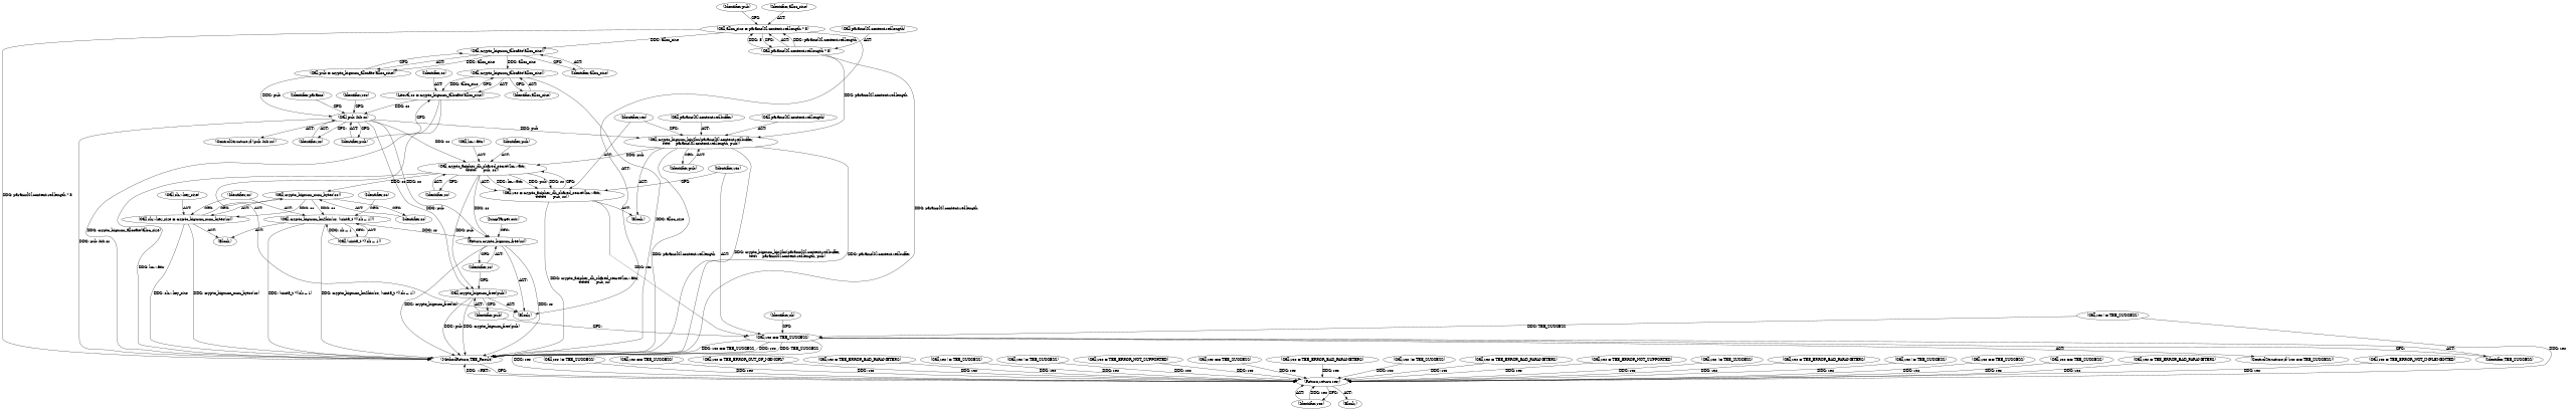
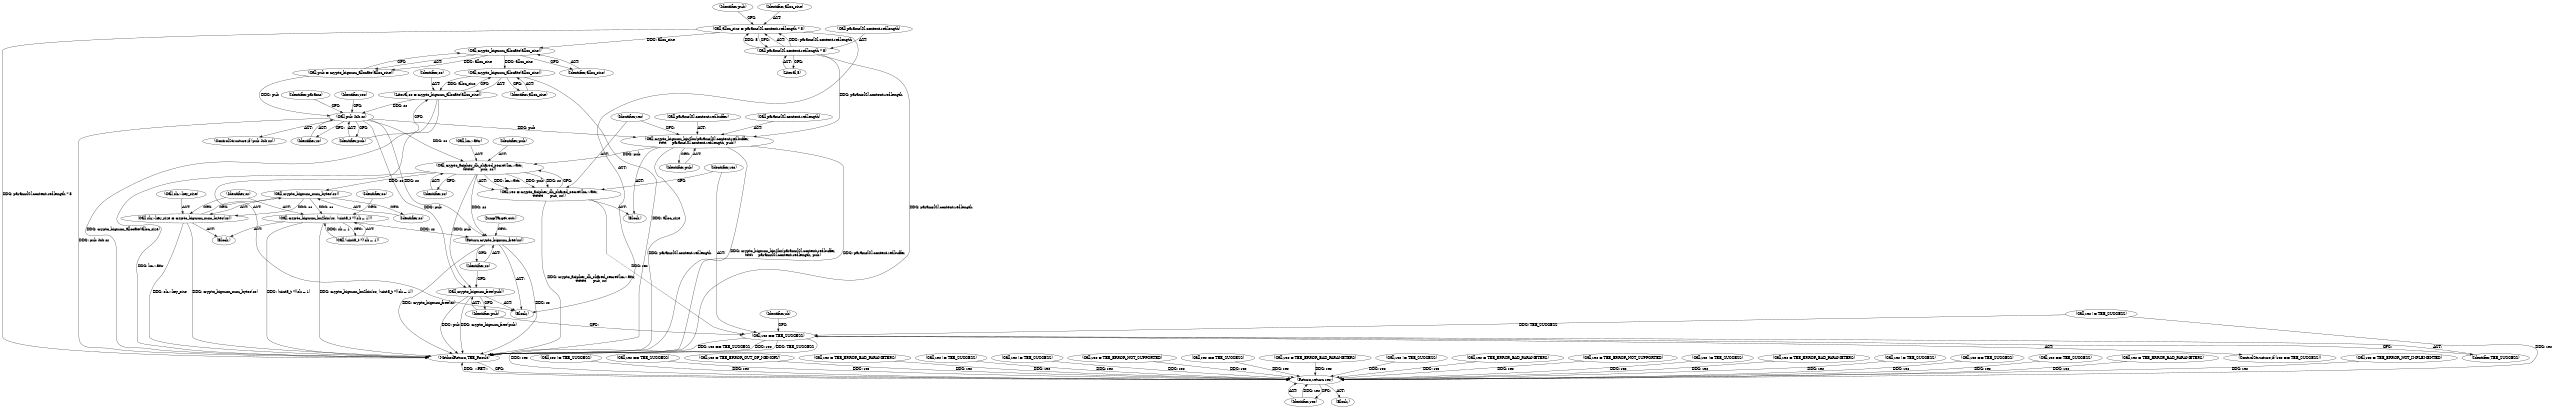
  digraph {
    n1 [label="(Call,crypto_bignum_allocate(alloc_size))"]
    n2 [label="(Literal,ss = crypto_bignum_allocate(alloc_size))"]
    n3 [label="(MethodReturn,TEE_Result)"]
    n4 [label="(Identifier,alloc_size)"]
    n5 [label="(Block,)"]
    n6 [label="(Call,pub && ss)"]
    n7 [label="(Return,return res;)"]
    n8 [label="(Call,crypto_bignum_allocate(alloc_size))"]
    n9 [label="(Identifier,alloc_size)"]
    n10 [label="(Call,pub = crypto_bignum_allocate(alloc_size))"]
    n11 [label="(Call,alloc_size = params[0].content.ref.length * 8)"]
    n12 [label="(Call,params[0].content.ref.length * 8)"]
    n13 [label="(Call,crypto_bignum_bin2bn(params[0].content.ref.buffer,\n\t\t\t\t\t     params[0].content.ref.length, pub))"]
+   n14 [label="(Literal,8)"]
    n15 [label="(Call,crypto_acipher_dh_shared_secret(ko->attr,\n\t\t\t\t\t\t\t      pub, ss))"]
    n16 [label="(Identifier,pub)"]
    n17 [label="(Block,)"]
    n18 [label="(Return,crypto_bignum_free(ss))"]
    n19 [label="(Call,crypto_bignum_free(pub))"]
    n20 [label="(ControlStructure,if (pub && ss))"]
    n21 [label="(Identifier,ss)"]
    n22 [label="(Identifier,pub)"]
    n23 [label="(Call,res = crypto_acipher_dh_shared_secret(ko->attr,\n\t\t\t\t\t\t\t      pub, ss))"]
    n24 [label="(Call,crypto_bignum_num_bytes(ss))"]
    n25 [label="(Identifier,ss)"]
    n26 [label="(Identifier,ss)"]
    n27 [label="(Identifier,pub)"]
    n28 [label="(Call,res == TEE_SUCCESS)"]
    n29 [label="(Call,sk->key_size = crypto_bignum_num_bytes(ss))"]
    n30 [label="(Call,crypto_bignum_bn2bin(ss, (uint8_t *)(sk + 1)))"]
    n31 [label="(Identifier,ss)"]
    n32 [label="(ControlStructure,if (res == TEE_SUCCESS))"]
    n33 [label="(Identifier,TEE_SUCCESS)"]
    n34 [label="(Identifier,res)"]
    n35 [label="(Block,)"]
    n36 [label="(Block,)"]
    n37 [label="(Call,(uint8_t *)(sk + 1))"]
    n38 [label="(Call,res != TEE_SUCCESS)"]
    n39 [label="(Call,res == TEE_SUCCESS)"]
    n40 [label="(JumpTarget,out:)"]
    n41 [label="(Call,res = TEE_ERROR_OUT_OF_MEMORY)"]
    n42 [label="(Identifier,ss)"]
    n43 [label="(Identifier,so)"]
    n44 [label="(Call,ko->attr)"]
    n45 [label="(Call,res = TEE_ERROR_BAD_PARAMETERS)"]
    n46 [label="(Call,res != TEE_SUCCESS)"]
    n47 [label="(Call,params[0].content.ref.buffer)"]
    n48 [label="(Identifier,pub)"]
    n49 [label="(Call,res != TEE_SUCCESS)"]
    n50 [label="(Call,res = TEE_ERROR_NOT_SUPPORTED)"]
    n51 [label="(Identifier,ss)"]
    n52 [label="(Identifier,res)"]
    n53 [label="(Call,sk->key_size)"]
    n54 [label="(Call,res == TEE_SUCCESS)"]
    n55 [label="(Call,res = TEE_ERROR_BAD_PARAMETERS)"]
    n56 [label="(Call,res != TEE_SUCCESS)"]
    n57 [label="(Identifier,pub)"]
    n58 [label="(Call,params[0].content.ref.length)"]
    n59 [label="(Identifier,params)"]
    n60 [label="(Call,res = TEE_ERROR_BAD_PARAMETERS)"]
    n61 [label="(Call,res = TEE_ERROR_NOT_SUPPORTED)"]
    n62 [label="(Call,res != TEE_SUCCESS)"]
    n63 [label="(Call,res = TEE_ERROR_BAD_PARAMETERS)"]
    n64 [label="(Call,res != TEE_SUCCESS)"]
    n65 [label="(Call,res == TEE_SUCCESS)"]
    n66 [label="(Call,res == TEE_SUCCESS)"]
    n67 [label="(Identifier,res)"]
    n68 [label="(Identifier,res)"]
    n69 [label="(Call,params[0].content.ref.length)"]
    n70 [label="(Call,res = TEE_ERROR_BAD_PARAMETERS)"]
    n71 [label="(Call,res != TEE_SUCCESS)"]
    n72 [label="(Call,res = TEE_ERROR_NOT_IMPLEMENTED)"]
    n73 [label="(Identifier,sk)"]
    n74 [label="(Identifier,alloc_size)"]
    n1 -> n2 [label="AST: "]
    n1 -> n2 [label="DDG: alloc_size"]
    n1 -> n3 [label="DDG: alloc_size"]
    n1 -> n4 [label="CFG: "]
    n2 -> n1 [label="CFG: "]
    n2 -> n3 [label="DDG: crypto_bignum_allocate(alloc_size)"]
    n2 -> n5 [label="AST: "]
    n2 -> n6 [label="DDG: ss"]
    n3 -> n7 [label="CFG: "]
    n4 -> n1 [label="AST: "]
    n6 -> n3 [label="DDG: pub && ss"]
    n6 -> n13 [label="DDG: pub"]
    n6 -> n15 [label="DDG: ss"]
    n6 -> n18 [label="DDG: ss"]
    n6 -> n19 [label="DDG: pub"]
    n6 -> n20 [label="AST: "]
    n6 -> n21 [label="CFG: "]
    n6 -> n22 [label="CFG: "]
    n7 -> n3 [label="DDG: <RET>"]
    n7 -> n34 [label="CFG: "]
    n7 -> n35 [label="AST: "]
    n8 -> n1 [label="DDG: alloc_size"]
    n8 -> n9 [label="CFG: "]
    n8 -> n10 [label="AST: "]
    n8 -> n10 [label="DDG: alloc_size"]
    n9 -> n8 [label="AST: "]
    n10 -> n6 [label="DDG: pub"]
    n10 -> n8 [label="CFG: "]
    n11 -> n3 [label="DDG: params[0].content.ref.length * 8"]
    n11 -> n5 [label="AST: "]
    n11 -> n8 [label="DDG: alloc_size"]
    n11 -> n12 [label="CFG: "]
    n12 -> n3 [label="DDG: params[0].content.ref.length"]
    n12 -> n11 [label="AST: "]
    n12 -> n11 [label="DDG: params[0].content.ref.length"]
    n12 -> n11 [label="DDG: 8"]
    n12 -> n13 [label="DDG: params[0].content.ref.length"]
+   n12 -> n14 [label="CFG: "]
    n13 -> n3 [label="DDG: params[0].content.ref.buffer"]
    n13 -> n3 [label="DDG: params[0].content.ref.length"]
    n13 -> n3 [label="DDG: crypto_bignum_bin2bn(params[0].content.ref.buffer,\n\t\t\t\t\t     params[0].content.ref.length, pub)"]
    n13 -> n15 [label="DDG: pub"]
    n13 -> n16 [label="CFG: "]
    n13 -> n17 [label="AST: "]
+   n14 -> n12 [label="AST: "]
    n15 -> n3 [label="DDG: ko->attr"]
    n15 -> n18 [label="DDG: ss"]
    n15 -> n19 [label="DDG: pub"]
    n15 -> n23 [label="AST: "]
    n15 -> n23 [label="DDG: ko->attr"]
    n15 -> n23 [label="DDG: pub"]
    n15 -> n23 [label="DDG: ss"]
    n15 -> n24 [label="DDG: ss"]
    n15 -> n25 [label="CFG: "]
    n16 -> n13 [label="AST: "]
    n18 -> n3 [label="DDG: ss"]
    n18 -> n3 [label="DDG: crypto_bignum_free(ss)"]
    n18 -> n5 [label="AST: "]
    n18 -> n26 [label="CFG: "]
    n19 -> n3 [label="DDG: crypto_bignum_free(pub)"]
    n19 -> n3 [label="DDG: pub"]
    n19 -> n5 [label="AST: "]
    n19 -> n27 [label="CFG: "]
    n21 -> n6 [label="AST: "]
    n22 -> n2 [label="CFG: "]
    n22 -> n6 [label="AST: "]
    n23 -> n3 [label="DDG: crypto_acipher_dh_shared_secret(ko->attr,\n\t\t\t\t\t\t\t      pub, ss)"]
    n23 -> n15 [label="CFG: "]
    n23 -> n17 [label="AST: "]
    n23 -> n28 [label="DDG: res"]
    n24 -> n29 [label="AST: "]
    n24 -> n29 [label="DDG: ss"]
    n24 -> n30 [label="DDG: ss"]
    n24 -> n31 [label="CFG: "]
    n25 -> n15 [label="AST: "]
    n26 -> n18 [label="AST: "]
    n26 -> n19 [label="CFG: "]
    n27 -> n19 [label="AST: "]
    n27 -> n28 [label="CFG: "]
    n28 -> n3 [label="DDG: TEE_SUCCESS"]
    n28 -> n3 [label="DDG: res == TEE_SUCCESS"]
    n28 -> n3 [label="DDG: res"]
    n28 -> n7 [label="DDG: res"]
    n28 -> n32 [label="AST: "]
    n28 -> n33 [label="CFG: "]
    n29 -> n3 [label="DDG: crypto_bignum_num_bytes(ss)"]
    n29 -> n3 [label="DDG: sk->key_size"]
    n29 -> n24 [label="CFG: "]
    n29 -> n36 [label="AST: "]
    n30 -> n3 [label="DDG: crypto_bignum_bn2bin(ss, (uint8_t *)(sk + 1))"]
    n30 -> n3 [label="DDG: (uint8_t *)(sk + 1)"]
    n30 -> n18 [label="DDG: ss"]
    n30 -> n36 [label="AST: "]
    n30 -> n37 [label="CFG: "]
    n31 -> n24 [label="AST: "]
    n33 -> n28 [label="AST: "]
    n34 -> n7 [label="AST: "]
    n34 -> n7 [label="DDG: res"]
    n37 -> n30 [label="AST: "]
    n37 -> n30 [label="DDG: sk + 1"]
    n38 -> n7 [label="DDG: res"]
    n39 -> n7 [label="DDG: res"]
    n40 -> n18 [label="CFG: "]
    n41 -> n7 [label="DDG: res"]
    n42 -> n29 [label="CFG: "]
    n42 -> n30 [label="AST: "]
    n43 -> n30 [label="CFG: "]
    n44 -> n15 [label="AST: "]
    n45 -> n7 [label="DDG: res"]
    n46 -> n7 [label="DDG: res"]
    n47 -> n13 [label="AST: "]
    n48 -> n11 [label="CFG: "]
    n49 -> n7 [label="DDG: res"]
    n50 -> n7 [label="DDG: res"]
    n51 -> n2 [label="AST: "]
    n52 -> n23 [label="CFG: "]
    n52 -> n28 [label="AST: "]
    n53 -> n29 [label="AST: "]
    n54 -> n7 [label="DDG: res"]
    n55 -> n7 [label="DDG: res"]
    n56 -> n7 [label="DDG: res"]
    n57 -> n15 [label="AST: "]
    n58 -> n12 [label="AST: "]
    n59 -> n6 [label="CFG: "]
    n60 -> n7 [label="DDG: res"]
    n61 -> n7 [label="DDG: res"]
    n62 -> n7 [label="DDG: res"]
    n63 -> n7 [label="DDG: res"]
    n64 -> n7 [label="DDG: res"]
    n65 -> n7 [label="DDG: res"]
    n66 -> n7 [label="DDG: res"]
    n67 -> n13 [label="CFG: "]
    n67 -> n23 [label="AST: "]
    n68 -> n6 [label="CFG: "]
    n69 -> n13 [label="AST: "]
    n70 -> n7 [label="DDG: res"]
    n71 -> n7 [label="DDG: res"]
    n71 -> n28 [label="DDG: TEE_SUCCESS"]
    n72 -> n7 [label="DDG: res"]
    n73 -> n28 [label="CFG: "]
    n74 -> n11 [label="AST: "]
  }
